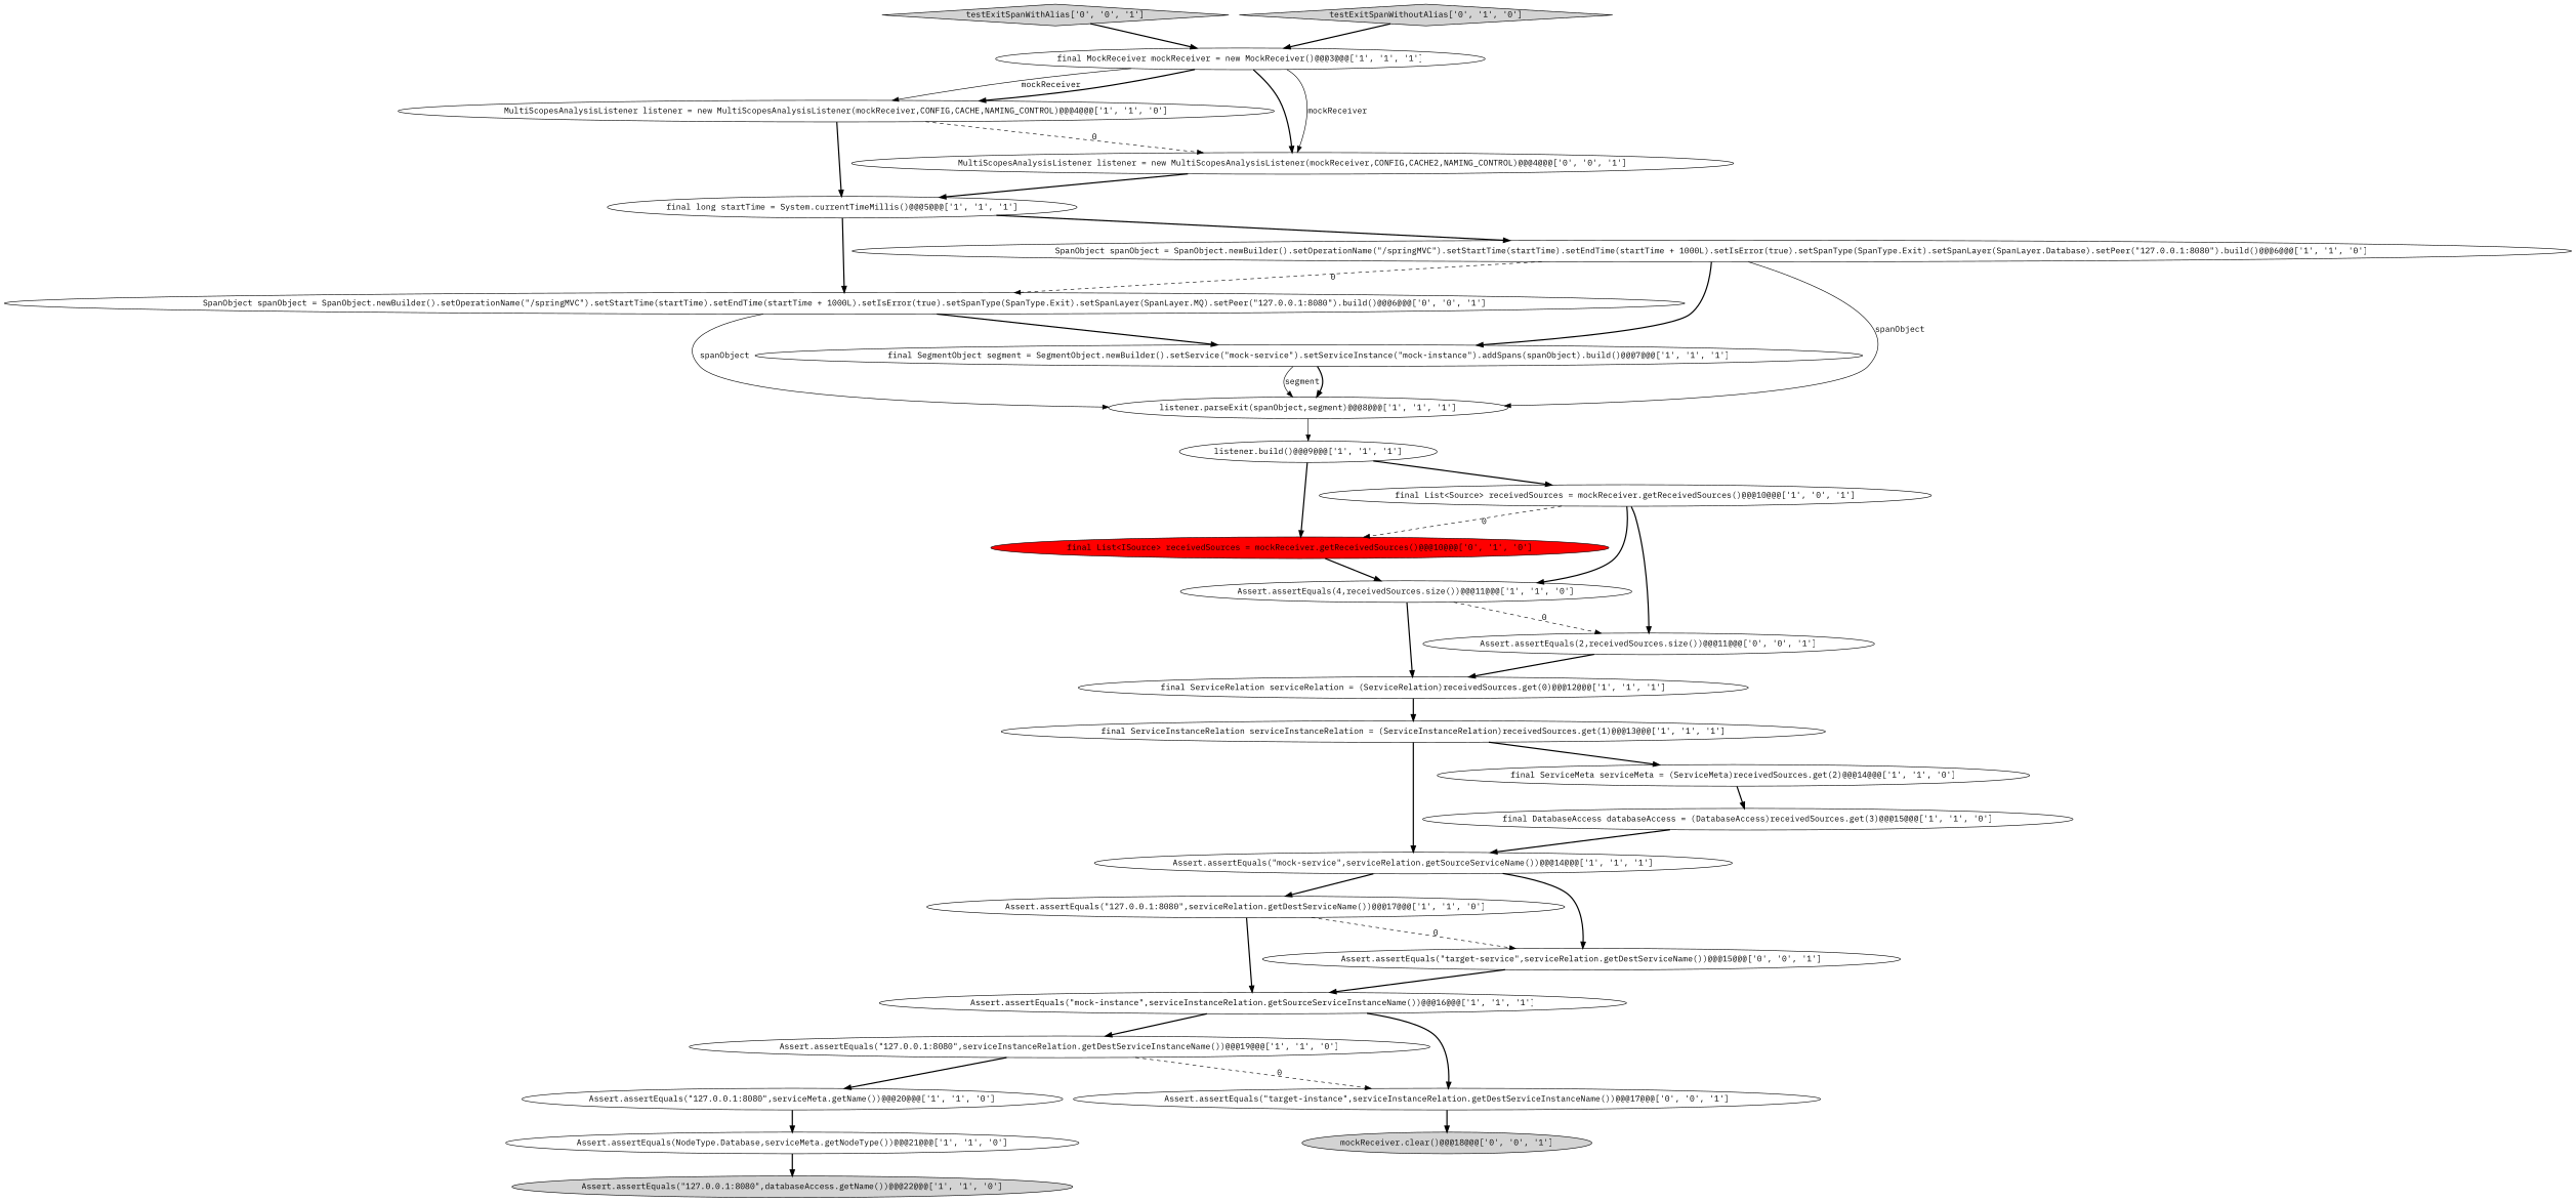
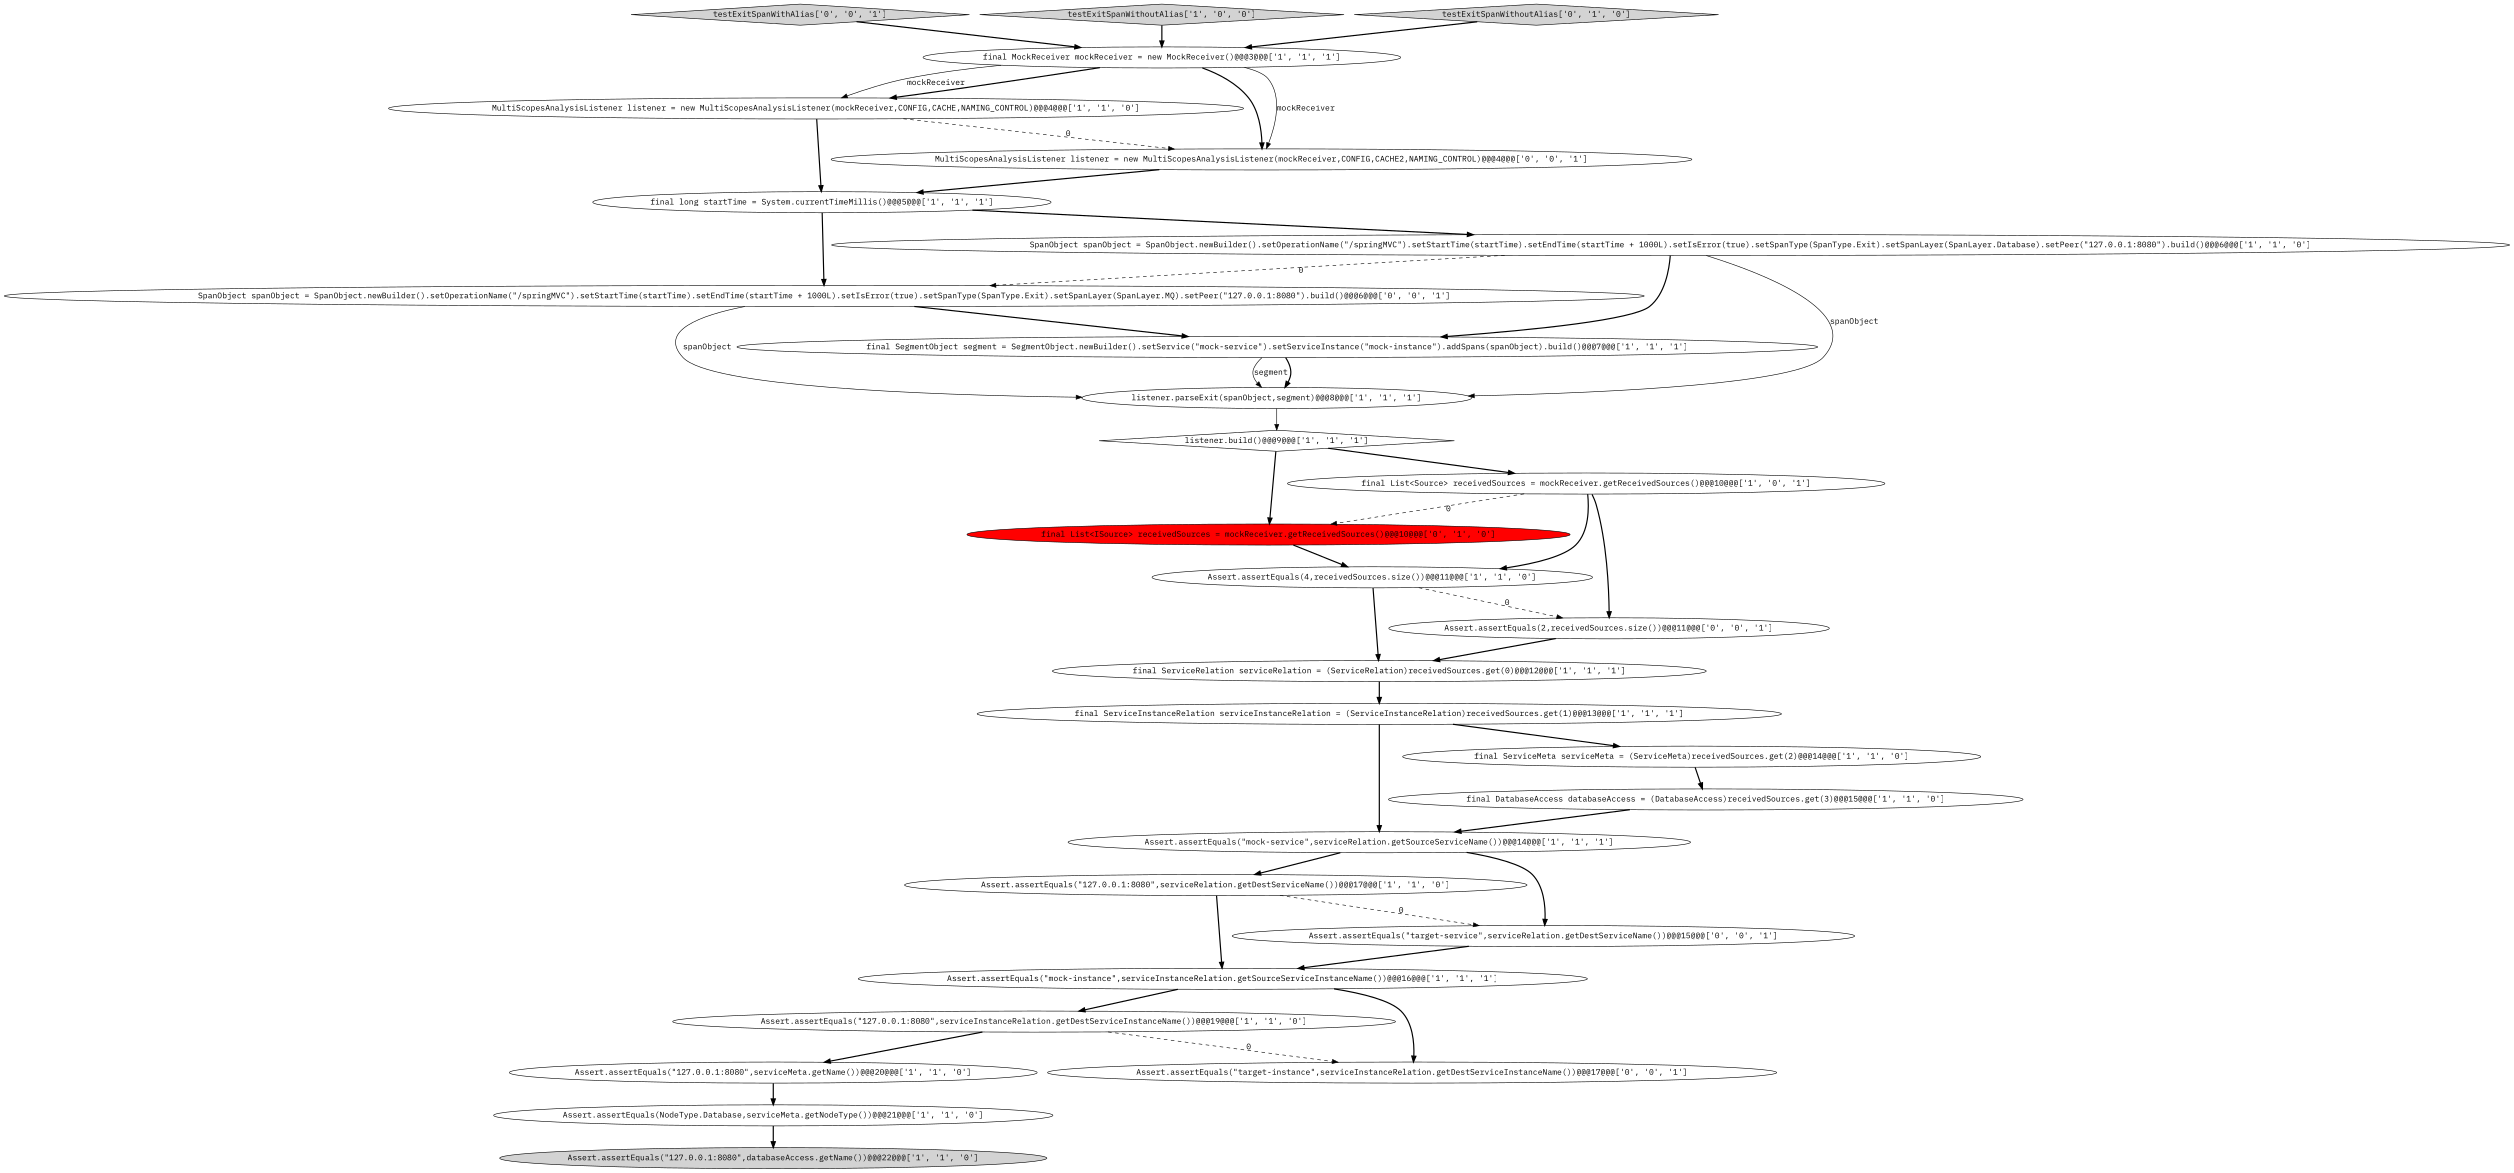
  digraph {
    fontname="IBM Plex Mono"
    node [fillcolor=white fontname="IBM Plex Mono" shape=ellipse style=filled]
    edge [fontname="IBM Plex Mono" style=bold]
    n1 [label="Assert.assertEquals(\"127.0.0.1:8080\",serviceMeta.getName())@@@20@@@['1', '1', '0']"]
    n2 [label="Assert.assertEquals(NodeType.Database,serviceMeta.getNodeType())@@@21@@@['1', '1', '0']"]
    n3 [fillcolor=lightgray label="Assert.assertEquals(\"127.0.0.1:8080\",databaseAccess.getName())@@@22@@@['1', '1', '0']"]
    n4 [label="final ServiceRelation serviceRelation = (ServiceRelation)receivedSources.get(0)@@@12@@@['1', '1', '1']"]
    n5 [label="final ServiceInstanceRelation serviceInstanceRelation = (ServiceInstanceRelation)receivedSources.get(1)@@@13@@@['1', '1', '1']"]
    n6 [label="final ServiceMeta serviceMeta = (ServiceMeta)receivedSources.get(2)@@@14@@@['1', '1', '0']"]
    n7 [label="Assert.assertEquals(\"mock-service\",serviceRelation.getSourceServiceName())@@@14@@@['1', '1', '1']"]
    n8 [label="Assert.assertEquals(\"127.0.0.1:8080\",serviceRelation.getDestServiceName())@@@17@@@['1', '1', '0']"]
    n9 [label="Assert.assertEquals(\"target-service\",serviceRelation.getDestServiceName())@@@15@@@['0', '0', '1']"]
    n10 [label="Assert.assertEquals(\"mock-instance\",serviceInstanceRelation.getSourceServiceInstanceName())@@@16@@@['1', '1', '1']"]
    n11 [label="Assert.assertEquals(\"127.0.0.1:8080\",serviceInstanceRelation.getDestServiceInstanceName())@@@19@@@['1', '1', '0']"]
    n12 [label="Assert.assertEquals(\"target-instance\",serviceInstanceRelation.getDestServiceInstanceName())@@@17@@@['0', '0', '1']"]
    n13 [label="final DatabaseAccess databaseAccess = (DatabaseAccess)receivedSources.get(3)@@@15@@@['1', '1', '0']"]
    n14 [fillcolor=lightgray label="testExitSpanWithAlias['0', '0', '1']" shape=diamond]
    n15 [label="final MockReceiver mockReceiver = new MockReceiver()@@@3@@@['1', '1', '1']"]
    n16 [label="MultiScopesAnalysisListener listener = new MultiScopesAnalysisListener(mockReceiver,CONFIG,CACHE,NAMING_CONTROL)@@@4@@@['1', '1', '0']"]
    n17 [label="MultiScopesAnalysisListener listener = new MultiScopesAnalysisListener(mockReceiver,CONFIG,CACHE2,NAMING_CONTROL)@@@4@@@['0', '0', '1']"]
-   n18 [label="listener.build()@@@9@@@['1', '1', '1']"]
+   n18 [label="listener.build()@@@9@@@['1', '1', '1']" shape=diamond]
    n19 [fillcolor=red label="final List<ISource> receivedSources = mockReceiver.getReceivedSources()@@@10@@@['0', '1', '0']"]
    n20 [label="final List<Source> receivedSources = mockReceiver.getReceivedSources()@@@10@@@['1', '0', '1']"]
    n21 [label="Assert.assertEquals(4,receivedSources.size())@@@11@@@['1', '1', '0']"]
    n22 [label="Assert.assertEquals(2,receivedSources.size())@@@11@@@['0', '0', '1']"]
    n23 [label="SpanObject spanObject = SpanObject.newBuilder().setOperationName(\"/springMVC\").setStartTime(startTime).setEndTime(startTime + 1000L).setIsError(true).setSpanType(SpanType.Exit).setSpanLayer(SpanLayer.Database).setPeer(\"127.0.0.1:8080\").build()@@@6@@@['1', '1', '0']"]
    n24 [label="listener.parseExit(spanObject,segment)@@@8@@@['1', '1', '1']"]
    n25 [label="SpanObject spanObject = SpanObject.newBuilder().setOperationName(\"/springMVC\").setStartTime(startTime).setEndTime(startTime + 1000L).setIsError(true).setSpanType(SpanType.Exit).setSpanLayer(SpanLayer.MQ).setPeer(\"127.0.0.1:8080\").build()@@@6@@@['0', '0', '1']"]
    n26 [label="final SegmentObject segment = SegmentObject.newBuilder().setService(\"mock-service\").setServiceInstance(\"mock-instance\").addSpans(spanObject).build()@@@7@@@['1', '1', '1']"]
+   n27 [fillcolor=lightgray label="testExitSpanWithoutAlias['1', '0', '0']" shape=diamond]
    n28 [label="final long startTime = System.currentTimeMillis()@@@5@@@['1', '1', '1']"]
-   n29 [fillcolor=lightgray label="mockReceiver.clear()@@@18@@@['0', '0', '1']"]
    n30 [fillcolor=lightgray label="testExitSpanWithoutAlias['0', '1', '0']" shape=diamond]
    n1 -> n2
    n2 -> n3
    n4 -> n5
    n5 -> n6
    n5 -> n7
    n6 -> n13
    n7 -> n8
    n7 -> n9
    n8 -> n9 [label=0 style=dashed]
    n8 -> n10
    n9 -> n10
    n10 -> n11
    n10 -> n12
    n11 -> n1
    n11 -> n12 [label=0 style=dashed]
-   n12 -> n29
    n13 -> n7
    n14 -> n15
    n15 -> n16
    n15 -> n16 [label=mockReceiver style=solid]
    n15 -> n17 [label=mockReceiver style=solid]
    n15 -> n17
    n16 -> n17 [label=0 style=dashed]
    n16 -> n28
    n17 -> n28
    n18 -> n19
    n18 -> n20
    n19 -> n21
    n20 -> n19 [label=0 style=dashed]
    n20 -> n21
    n20 -> n22
    n21 -> n4
    n21 -> n22 [label=0 style=dashed]
    n22 -> n4
    n23 -> n24 [label=spanObject style=solid]
    n23 -> n25 [label=0 style=dashed]
    n23 -> n26
    n24 -> n18 [style=solid]
    n25 -> n24 [label=spanObject style=solid]
    n25 -> n26
    n26 -> n24
    n26 -> n24 [label=segment style=solid]
+   n27 -> n15
    n28 -> n23
    n28 -> n25
    n30 -> n15
  }
